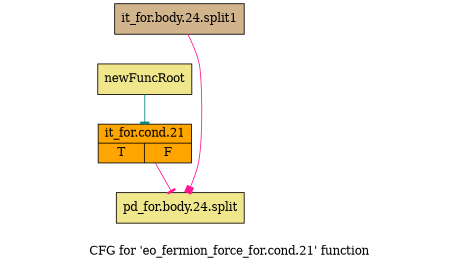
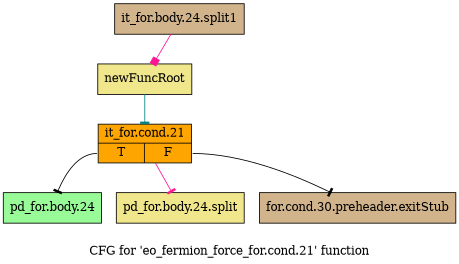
  digraph {
    label="CFG for 'eo_fermion_force_for.cond.21' function"
    node [fillcolor=khaki shape=record style=filled]
    edge [arrowhead=tee color=black]
    n1 [label="{newFuncRoot}"]
    n2 [fillcolor=orange label="{it_for.cond.21|{<s0>T|<s1>F}}"]
+   n3 [fillcolor=tan label="{for.cond.30.preheader.exitStub}"]
+   n4 [fillcolor=palegreen label="{pd_for.body.24}"]
    n5 [label="{pd_for.body.24.split}"]
    n6 [fillcolor=tan label="{it_for.body.24.split1}"]
    n1 -> n2 [color=teal]
+   n2 -> n3 [tailport=s1]
+   n2 -> n4 [tailport=s0]
    n2 -> n5 [color=deeppink]
-   n6 -> n5 [arrowhead=box color=deeppink]
+   n6 -> n1 [arrowhead=box color=deeppink]
  }
